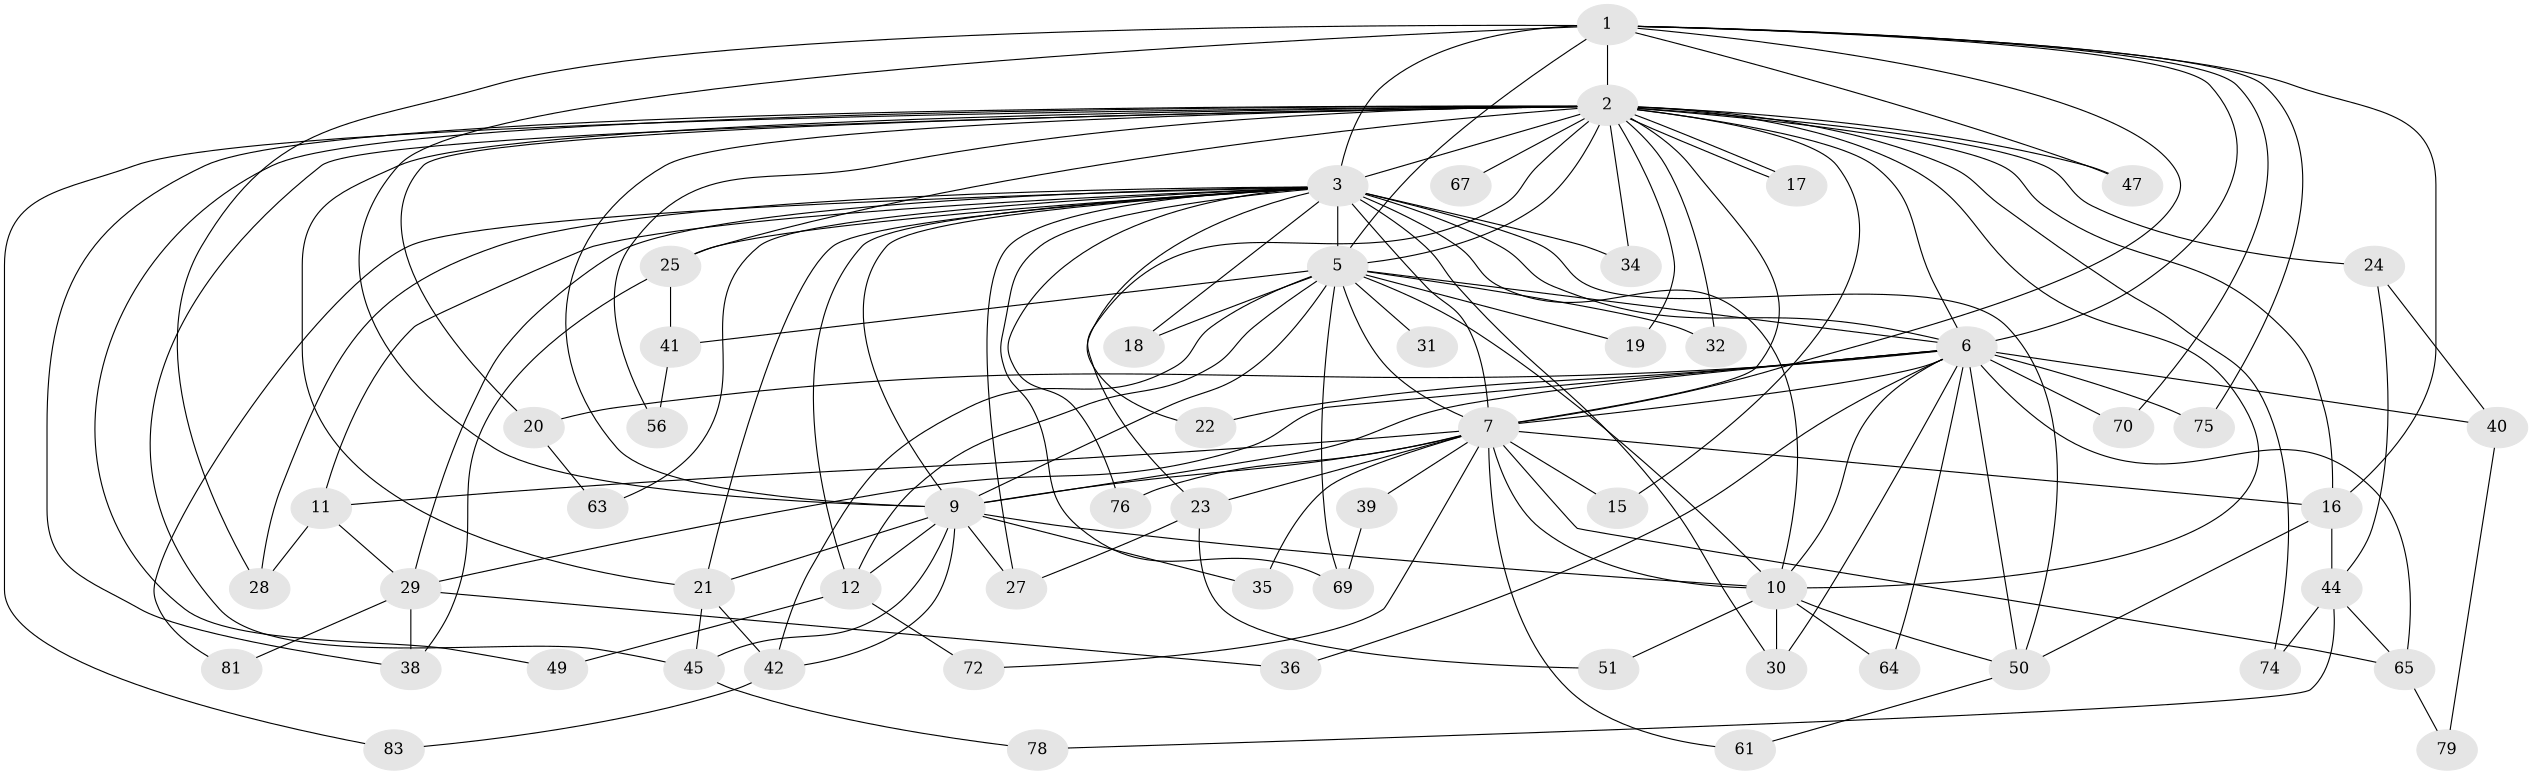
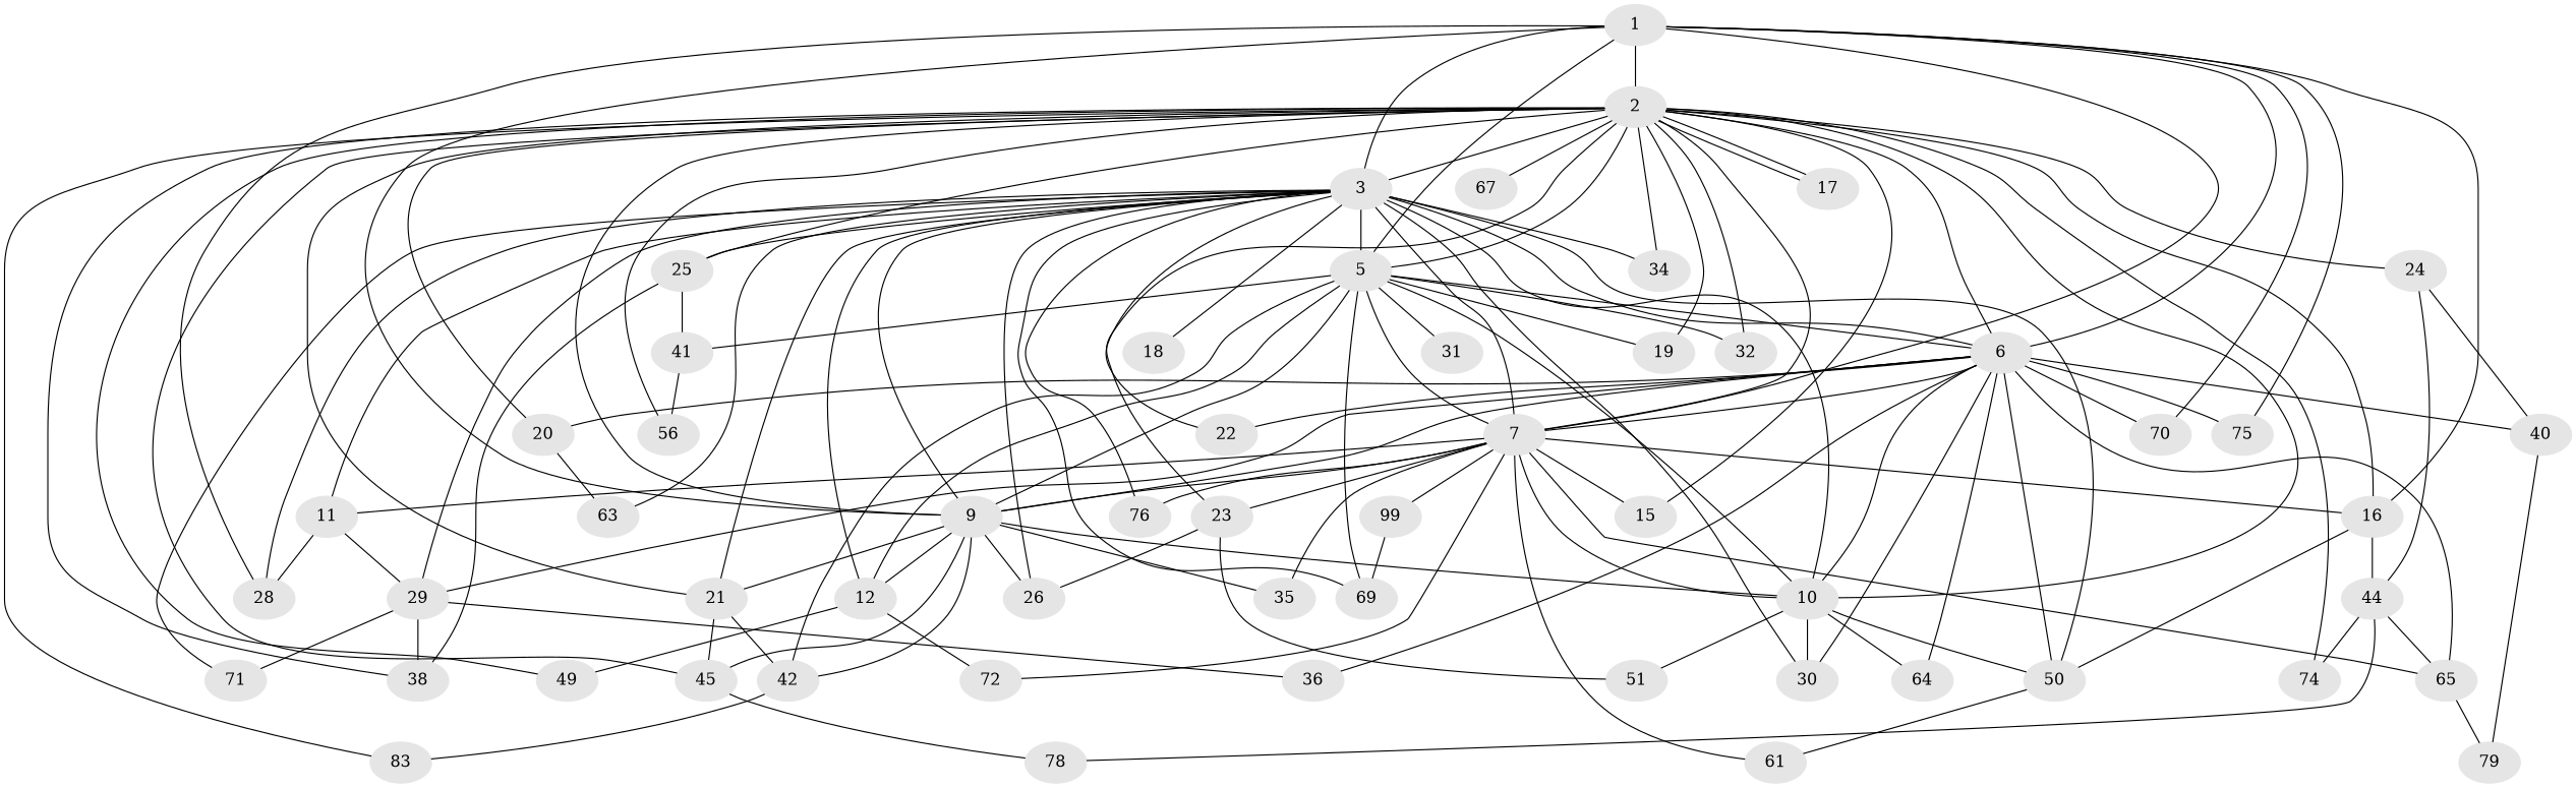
  graph {
    node [color=gray90 style=filled]
    1 [super="+33"]
    2 [super="+8"]
    3 [super="+4"]
    5 [super="+14"]
    6 [super="+48"]
    7 [super="+13"]
    9 [super="+54"]
    16 [super="+26"]
    28 [super="+46"]
-   47
    70
    75
    10 [super="+57"]
    15
    17
    19
    20
    21 [super="+37"]
    23
    24
    25
    32
    34
    38 [super="+68"]
    n25 [label=83]
    45 [super="+62"]
    49
    56
    67
    74
    11
    12 [super="+66"]
    18
    22
-   27 [super="+80"]
+   27 [super="+80" label=26]
    29 [super="+53"]
    30 [super="+59"]
    50 [super="+55"]
    63
    69
    76
-   81
+   81 [label=71]
    31
    41
    42 [super="+71"]
    36
    40 [super="+60"]
    64
    65 [super="+73"]
    35
-   39 [super="+77"]
+   39 [super="+77" label=99]
    61
    72
    51
    44 [super="+58"]
    78
    79
    1 -- 2 [weight=3]
    1 -- 3 [weight=2]
    1 -- 5
    1 -- 6
    1 -- 7
    1 -- 9
    1 -- 16
    1 -- 28
-   1 -- 47
    1 -- 70
    1 -- 75
    2 -- 3 [weight=4]
    2 -- 5 [weight=2]
    2 -- 6 [weight=3]
    2 -- 7 [weight=3]
    2 -- 9 [weight=2]
    2 -- 16
-   2 -- 47
    2 -- 10 [weight=2]
    2 -- 15
    2 -- 17
    2 -- 17
    2 -- 19
    2 -- 20
    2 -- 21
    2 -- 23
    2 -- 24 [weight=2]
    2 -- 25
    2 -- 32
    2 -- 34
    2 -- 38
    2 -- n25
    2 -- 45
    2 -- 49
    2 -- 56
    2 -- 67 [weight=2]
    2 -- 74
    3 -- 5 [weight=3]
    3 -- 6 [weight=2]
    3 -- 7 [weight=2]
    3 -- 9 [weight=2]
    3 -- 28
    3 -- 10 [weight=2]
    3 -- 21
    3 -- 25
    3 -- 34
    3 -- 11
    3 -- 12
    3 -- 18
    3 -- 22
    3 -- 27
    3 -- 29
    3 -- 30
    3 -- 50
    3 -- 63
    3 -- 69
    3 -- 76
    3 -- 81
    5 -- 6
    5 -- 7
    5 -- 9
    5 -- 10
    5 -- 19
    5 -- 32
    5 -- 12
-   5 -- 18
    5 -- 69
    5 -- 31 [weight=2]
    5 -- 41
    5 -- 42
    6 -- 7
    6 -- 9
    6 -- 70
    6 -- 75
    6 -- 10
    6 -- 20
    6 -- 22
    6 -- 29
    6 -- 30
    6 -- 50
    6 -- 36
    6 -- 40
    6 -- 64
    6 -- 65
    7 -- 9
    7 -- 16
    7 -- 10
    7 -- 15
    7 -- 23
    7 -- 11
    7 -- 76
    7 -- 65
    7 -- 35
    7 -- 39
    7 -- 61
    7 -- 72
    9 -- 10
    9 -- 21
    9 -- 45
    9 -- 12
    9 -- 27
    9 -- 42
    9 -- 35
    16 -- 50
    16 -- 44
    10 -- 30
    10 -- 50
    10 -- 64
    10 -- 51
    20 -- 63
    21 -- 45
    21 -- 42
    23 -- 27
    23 -- 51
    24 -- 40
    24 -- 44
    25 -- 38
    25 -- 41
    45 -- 78
    11 -- 28
    11 -- 29
    12 -- 49
    12 -- 72
    29 -- 38
    29 -- 81
    29 -- 36
    50 -- 61
    41 -- 56
    42 -- n25
    40 -- 79
    65 -- 79
    39 -- 69
    44 -- 74
    44 -- 65
    44 -- 78
  }
